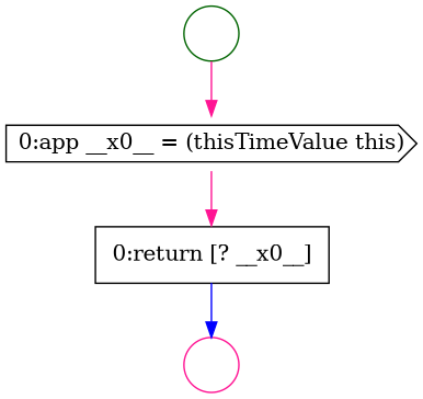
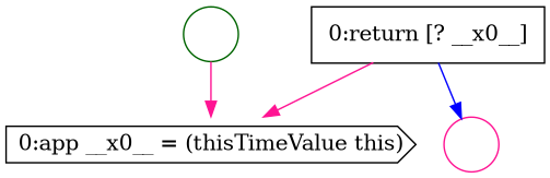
  digraph {
    node [color=black fillcolor=white shape=circle style=filled]
    edge [color=deeppink]
    n1 [color=darkgreen label=" "]
    n2 [label=<<font color="black">0:app __x0__ = (thisTimeValue this)</font>> shape=cds]
    n3 [label=<<font color="black">     <table border="0" cellborder="1" cellspacing="0" cellpadding="10">       <tr><td align="left">0:return [? __x0__]</td></tr>     </table>   </font>> margin=0 shape=none]
    n4 [color=deeppink label=" "]
    n1 -> n2
-   n2 -> n3
+   n3 -> n2
    n3 -> n4 [color=blue]
  }
